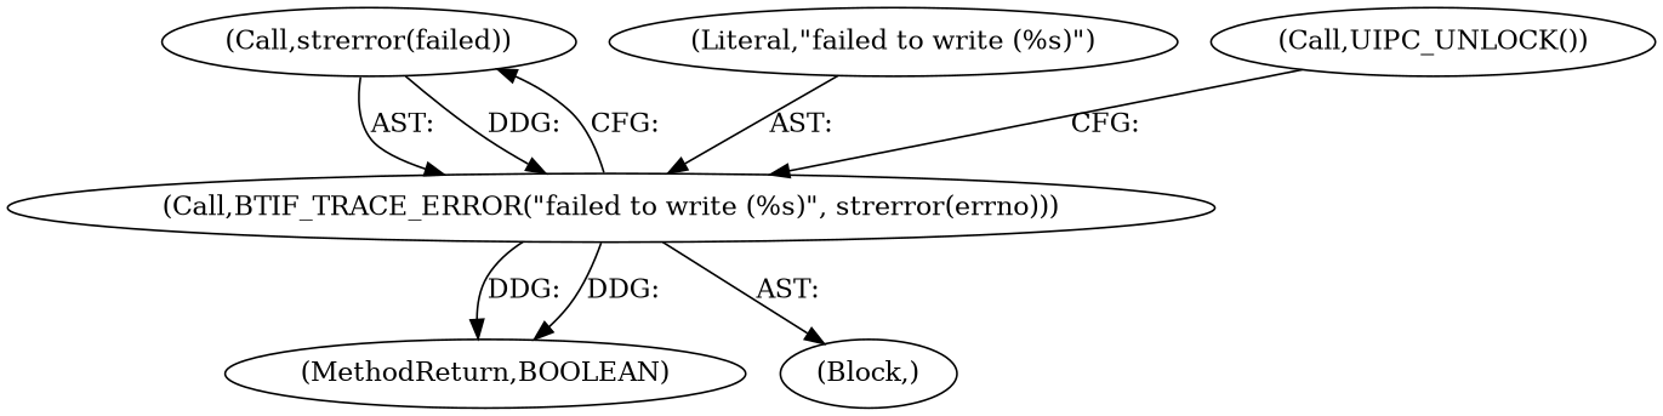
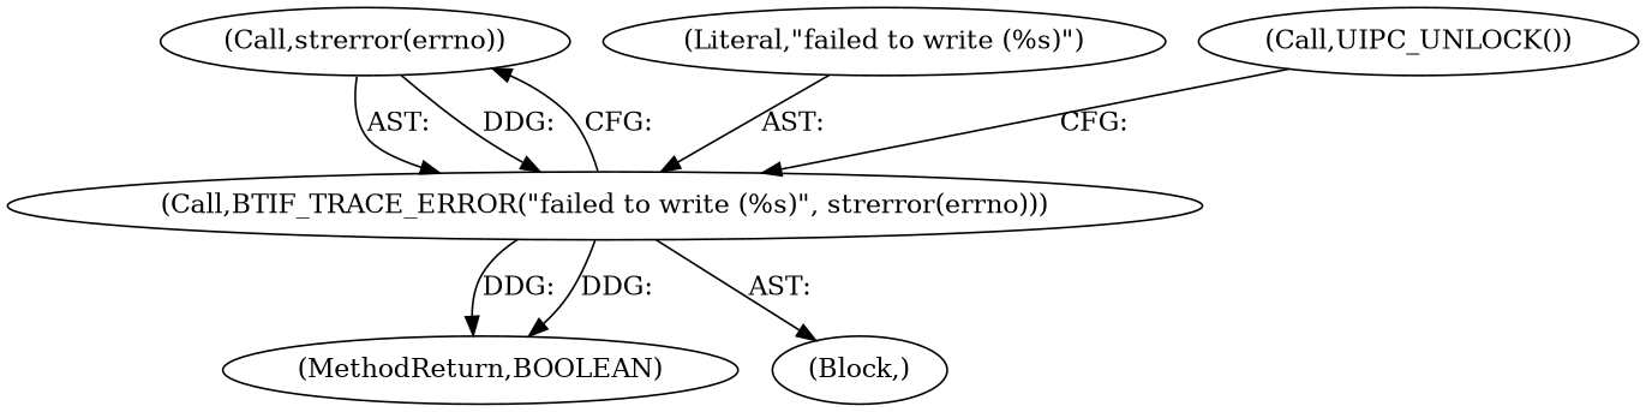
  digraph {
-   n1 [label="(Call,strerror(failed))"]
+   n1 [label="(Call,strerror(errno))"]
    n2 [label="(Call,BTIF_TRACE_ERROR(\"failed to write (%s)\", strerror(errno)))"]
    n3 [label="(MethodReturn,BOOLEAN)"]
    n4 [label="(Block,)"]
    n5 [label="(Literal,\"failed to write (%s)\")"]
    n6 [label="(Call,UIPC_UNLOCK())"]
    n1 -> n2 [label="AST: "]
    n1 -> n2 [label="DDG: "]
    n2 -> n1 [label="CFG: "]
    n2 -> n3 [label="DDG: "]
    n2 -> n3 [label="DDG: "]
    n2 -> n4 [label="AST: "]
    n5 -> n2 [label="AST: "]
    n6 -> n2 [label="CFG: "]
  }
